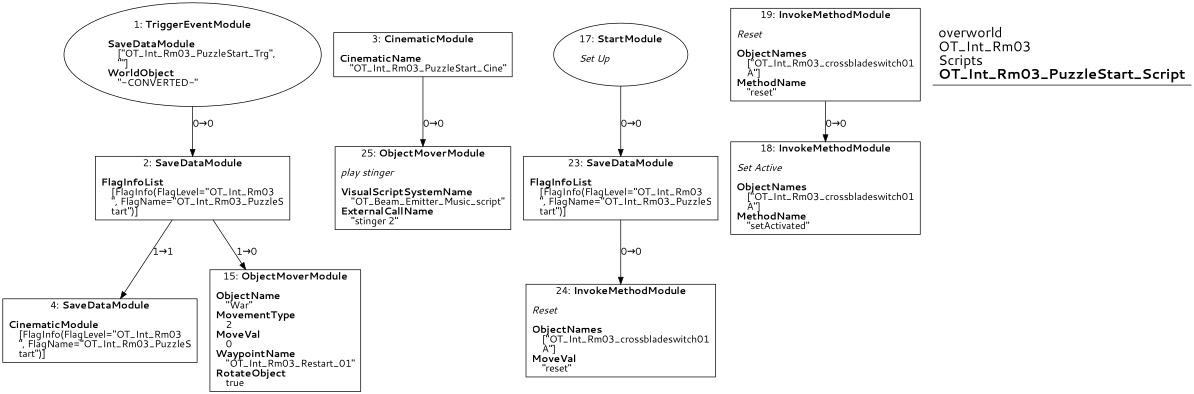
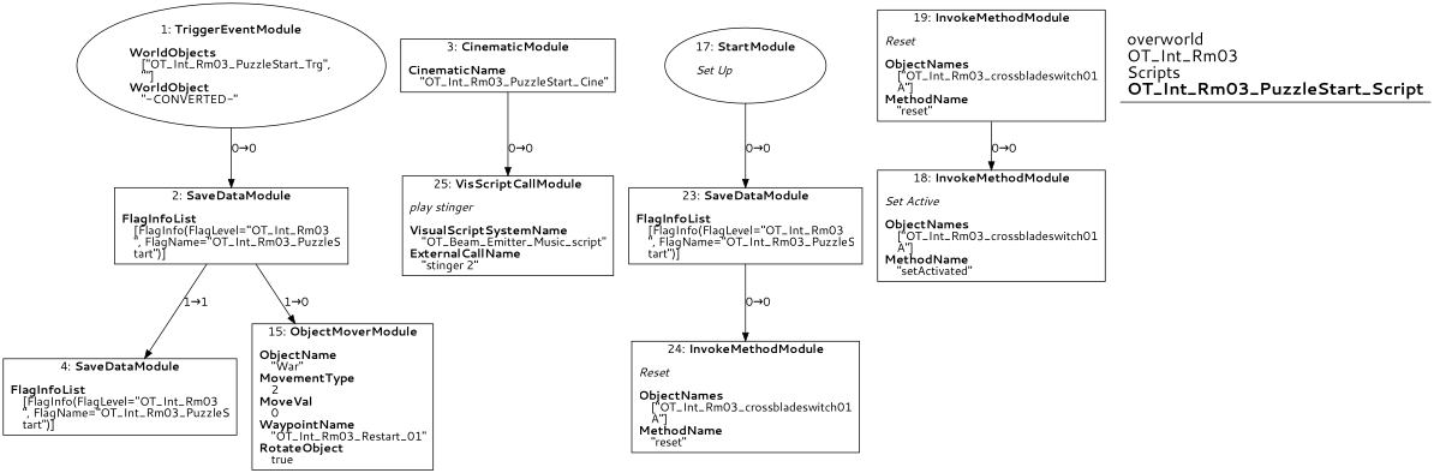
  digraph {
    fontname="Segoe UI"
    splines=spline
    node [fontname="Segoe UI" shape=box]
    edge [fontname="Segoe UI"]
-   n1 [label=<1: <b>TriggerEventModule</b><br/><br/><b>SaveDataModule</b><br align="left"/>    [&quot;OT_Int_Rm03_PuzzleStart_Trg&quot;, <br align="left"/>    &quot;&quot;]<br align="left"/><b>WorldObject</b><br align="left"/>    &quot;-CONVERTED-&quot;<br align="left"/>> shape=oval]
+   n1 [label=<1: <b>TriggerEventModule</b><br/><br/><b>WorldObjects</b><br align="left"/>    [&quot;OT_Int_Rm03_PuzzleStart_Trg&quot;, <br align="left"/>    &quot;&quot;]<br align="left"/><b>WorldObject</b><br align="left"/>    &quot;-CONVERTED-&quot;<br align="left"/>> shape=oval]
    n2 [label=<2: <b>SaveDataModule</b><br/><br/><b>FlagInfoList</b><br align="left"/>    [FlagInfo(FlagLevel=&quot;OT_Int_Rm03<br align="left"/>    &quot;, FlagName=&quot;OT_Int_Rm03_PuzzleS<br align="left"/>    tart&quot;)]<br align="left"/>>]
-   n3 [label=<4: <b>SaveDataModule</b><br/><br/><b>CinematicModule</b><br align="left"/>    [FlagInfo(FlagLevel=&quot;OT_Int_Rm03<br align="left"/>    &quot;, FlagName=&quot;OT_Int_Rm03_PuzzleS<br align="left"/>    tart&quot;)]<br align="left"/>>]
+   n3 [label=<4: <b>SaveDataModule</b><br/><br/><b>FlagInfoList</b><br align="left"/>    [FlagInfo(FlagLevel=&quot;OT_Int_Rm03<br align="left"/>    &quot;, FlagName=&quot;OT_Int_Rm03_PuzzleS<br align="left"/>    tart&quot;)]<br align="left"/>>]
    n4 [label=<15: <b>ObjectMoverModule</b><br/><br/><b>ObjectName</b><br align="left"/>    &quot;War&quot;<br align="left"/><b>MovementType</b><br align="left"/>    2<br align="left"/><b>MoveVal</b><br align="left"/>    0<br align="left"/><b>WaypointName</b><br align="left"/>    &quot;OT_Int_Rm03_Restart_01&quot;<br align="left"/><b>RotateObject</b><br align="left"/>    true<br align="left"/>>]
    n5 [label=<3: <b>CinematicModule</b><br/><br/><b>CinematicName</b><br align="left"/>    &quot;OT_Int_Rm03_PuzzleStart_Cine&quot;<br align="left"/>>]
-   n6 [label=<25: <b>ObjectMoverModule</b><br/><br/><i>play stinger<br align="left"/></i><br align="left"/><b>VisualScriptSystemName</b><br align="left"/>    &quot;OT_Beam_Emitter_Music_script&quot;<br align="left"/><b>ExternalCallName</b><br align="left"/>    &quot;stinger 2&quot;<br align="left"/>>]
+   n6 [label=<25: <b>VisScriptCallModule</b><br/><br/><i>play stinger<br align="left"/></i><br align="left"/><b>VisualScriptSystemName</b><br align="left"/>    &quot;OT_Beam_Emitter_Music_script&quot;<br align="left"/><b>ExternalCallName</b><br align="left"/>    &quot;stinger 2&quot;<br align="left"/>>]
    n7 [label=<17: <b>StartModule</b><br/><br/><i>Set Up<br align="left"/></i><br align="left"/>> shape=oval]
    n8 [label=<23: <b>SaveDataModule</b><br/><br/><b>FlagInfoList</b><br align="left"/>    [FlagInfo(FlagLevel=&quot;OT_Int_Rm03<br align="left"/>    &quot;, FlagName=&quot;OT_Int_Rm03_PuzzleS<br align="left"/>    tart&quot;)]<br align="left"/>>]
-   n9 [label=<24: <b>InvokeMethodModule</b><br/><br/><i>Reset<br align="left"/></i><br align="left"/><b>ObjectNames</b><br align="left"/>    [&quot;OT_Int_Rm03_crossbladeswitch01<br align="left"/>    A&quot;]<br align="left"/><b>MoveVal</b><br align="left"/>    &quot;reset&quot;<br align="left"/>>]
+   n9 [label=<24: <b>InvokeMethodModule</b><br/><br/><i>Reset<br align="left"/></i><br align="left"/><b>ObjectNames</b><br align="left"/>    [&quot;OT_Int_Rm03_crossbladeswitch01<br align="left"/>    A&quot;]<br align="left"/><b>MethodName</b><br align="left"/>    &quot;reset&quot;<br align="left"/>>]
    n10 [label=<19: <b>InvokeMethodModule</b><br/><br/><i>Reset<br align="left"/></i><br align="left"/><b>ObjectNames</b><br align="left"/>    [&quot;OT_Int_Rm03_crossbladeswitch01<br align="left"/>    A&quot;]<br align="left"/><b>MethodName</b><br align="left"/>    &quot;reset&quot;<br align="left"/>>]
    n11 [label=<18: <b>InvokeMethodModule</b><br/><br/><i>Set Active<br align="left"/></i><br align="left"/><b>ObjectNames</b><br align="left"/>    [&quot;OT_Int_Rm03_crossbladeswitch01<br align="left"/>    A&quot;]<br align="left"/><b>MethodName</b><br align="left"/>    &quot;setActivated&quot;<br align="left"/>>]
    n12 [label=<<font point-size="20">overworld<br align="left"/>OT_Int_Rm03<br align="left"/>Scripts<br align="left"/><b>OT_Int_Rm03_PuzzleStart_Script</b><br align="left"/></font>> shape=underline]
    n1 -> n2 [label="0→0"]
    n2 -> n3 [label="1→1"]
    n2 -> n4 [label="1→0"]
    n5 -> n6 [label="0→0"]
    n7 -> n8 [label="0→0"]
    n8 -> n9 [label="0→0"]
    n10 -> n11 [label="0→0"]
  }
